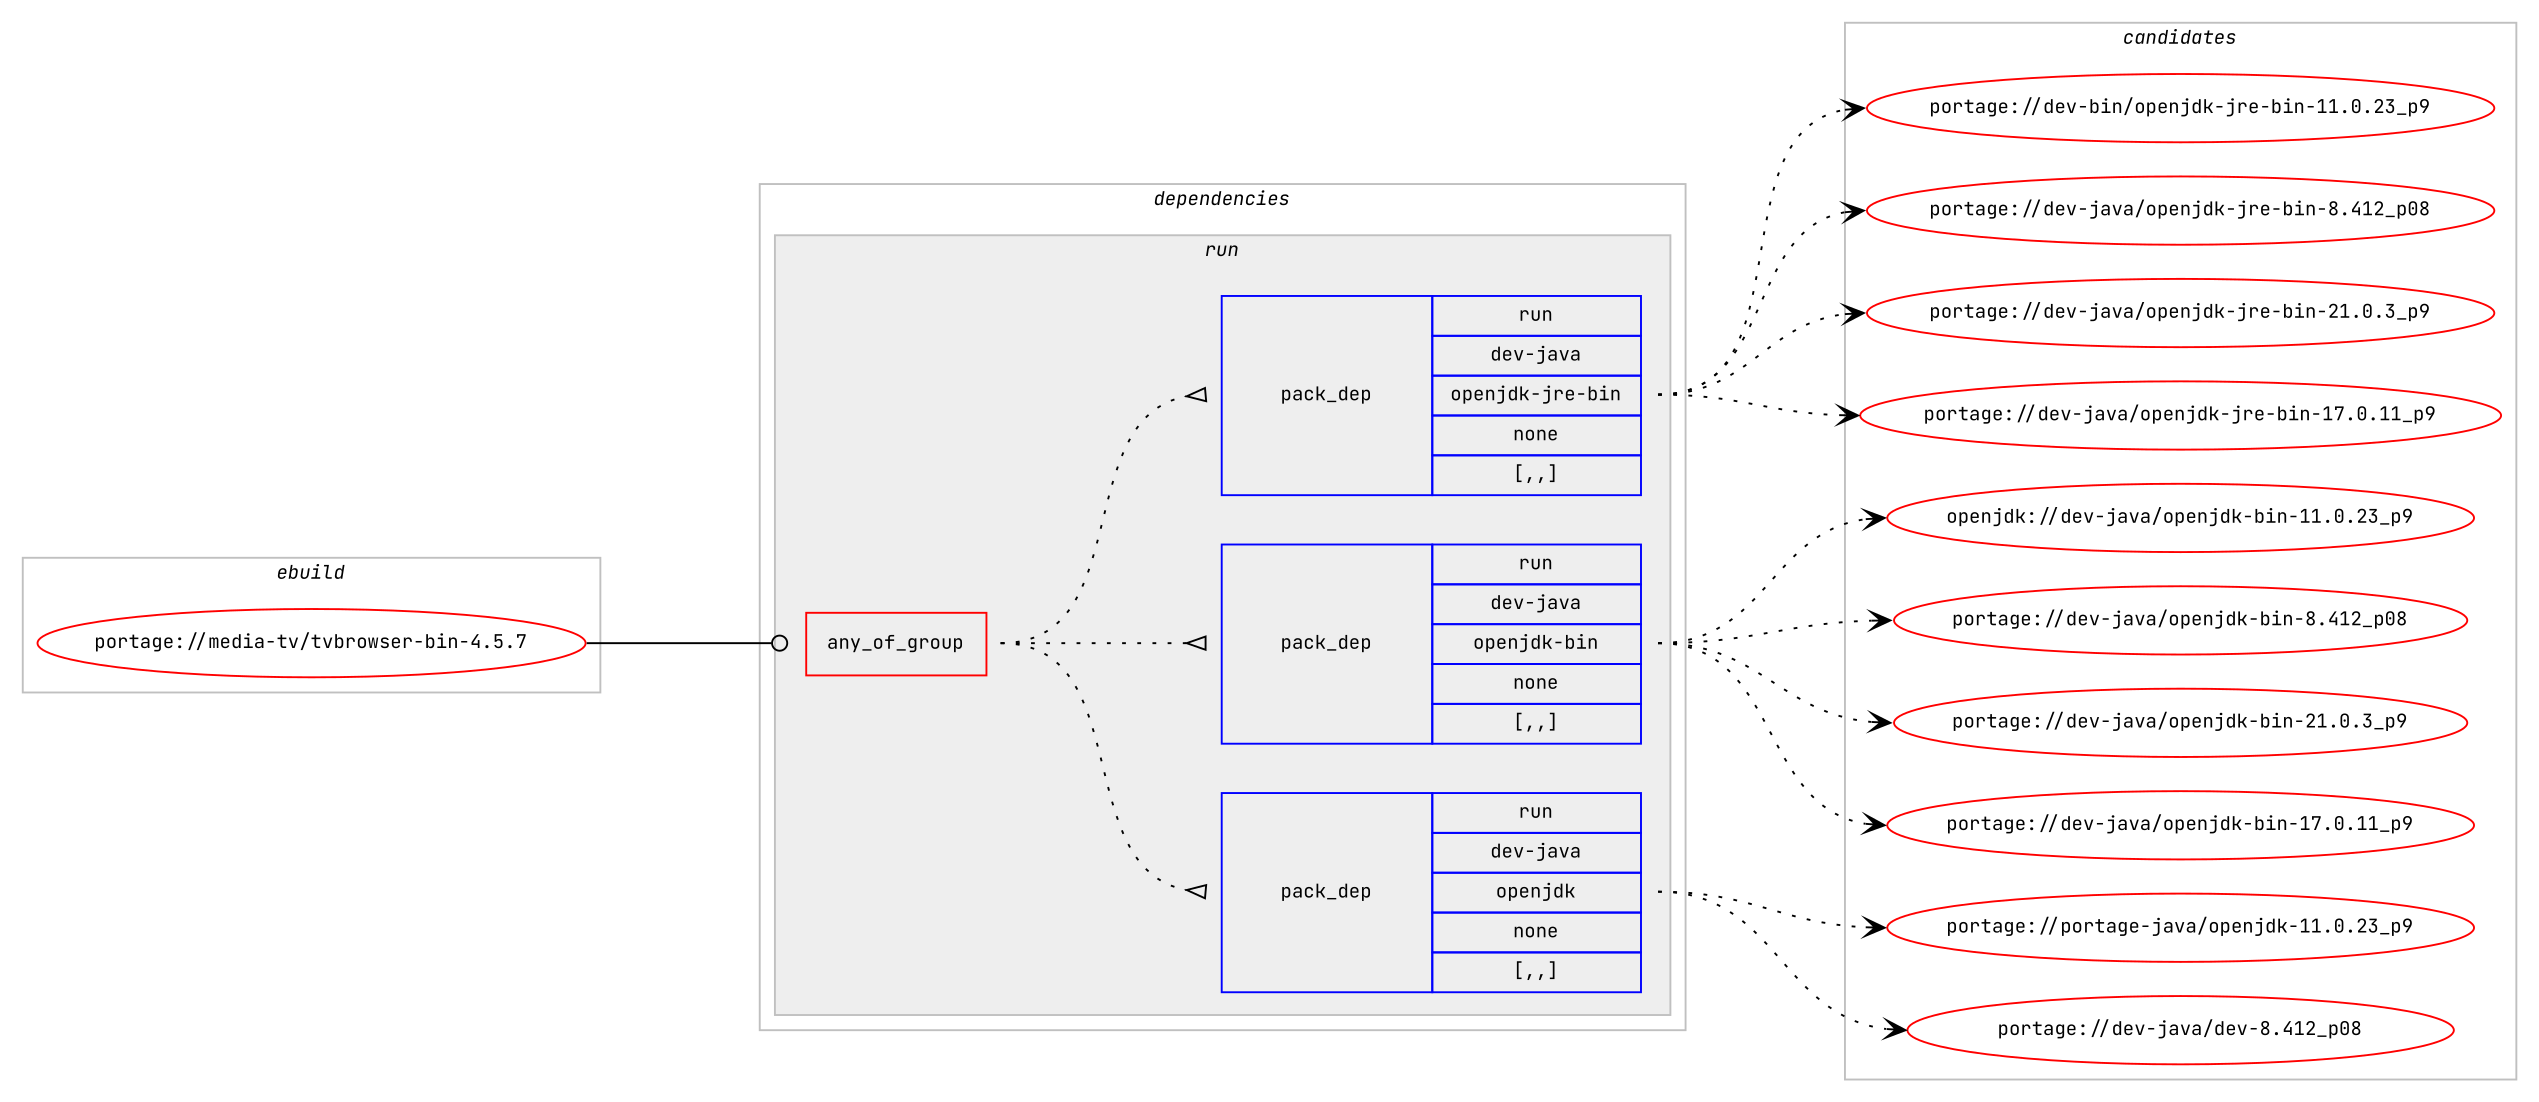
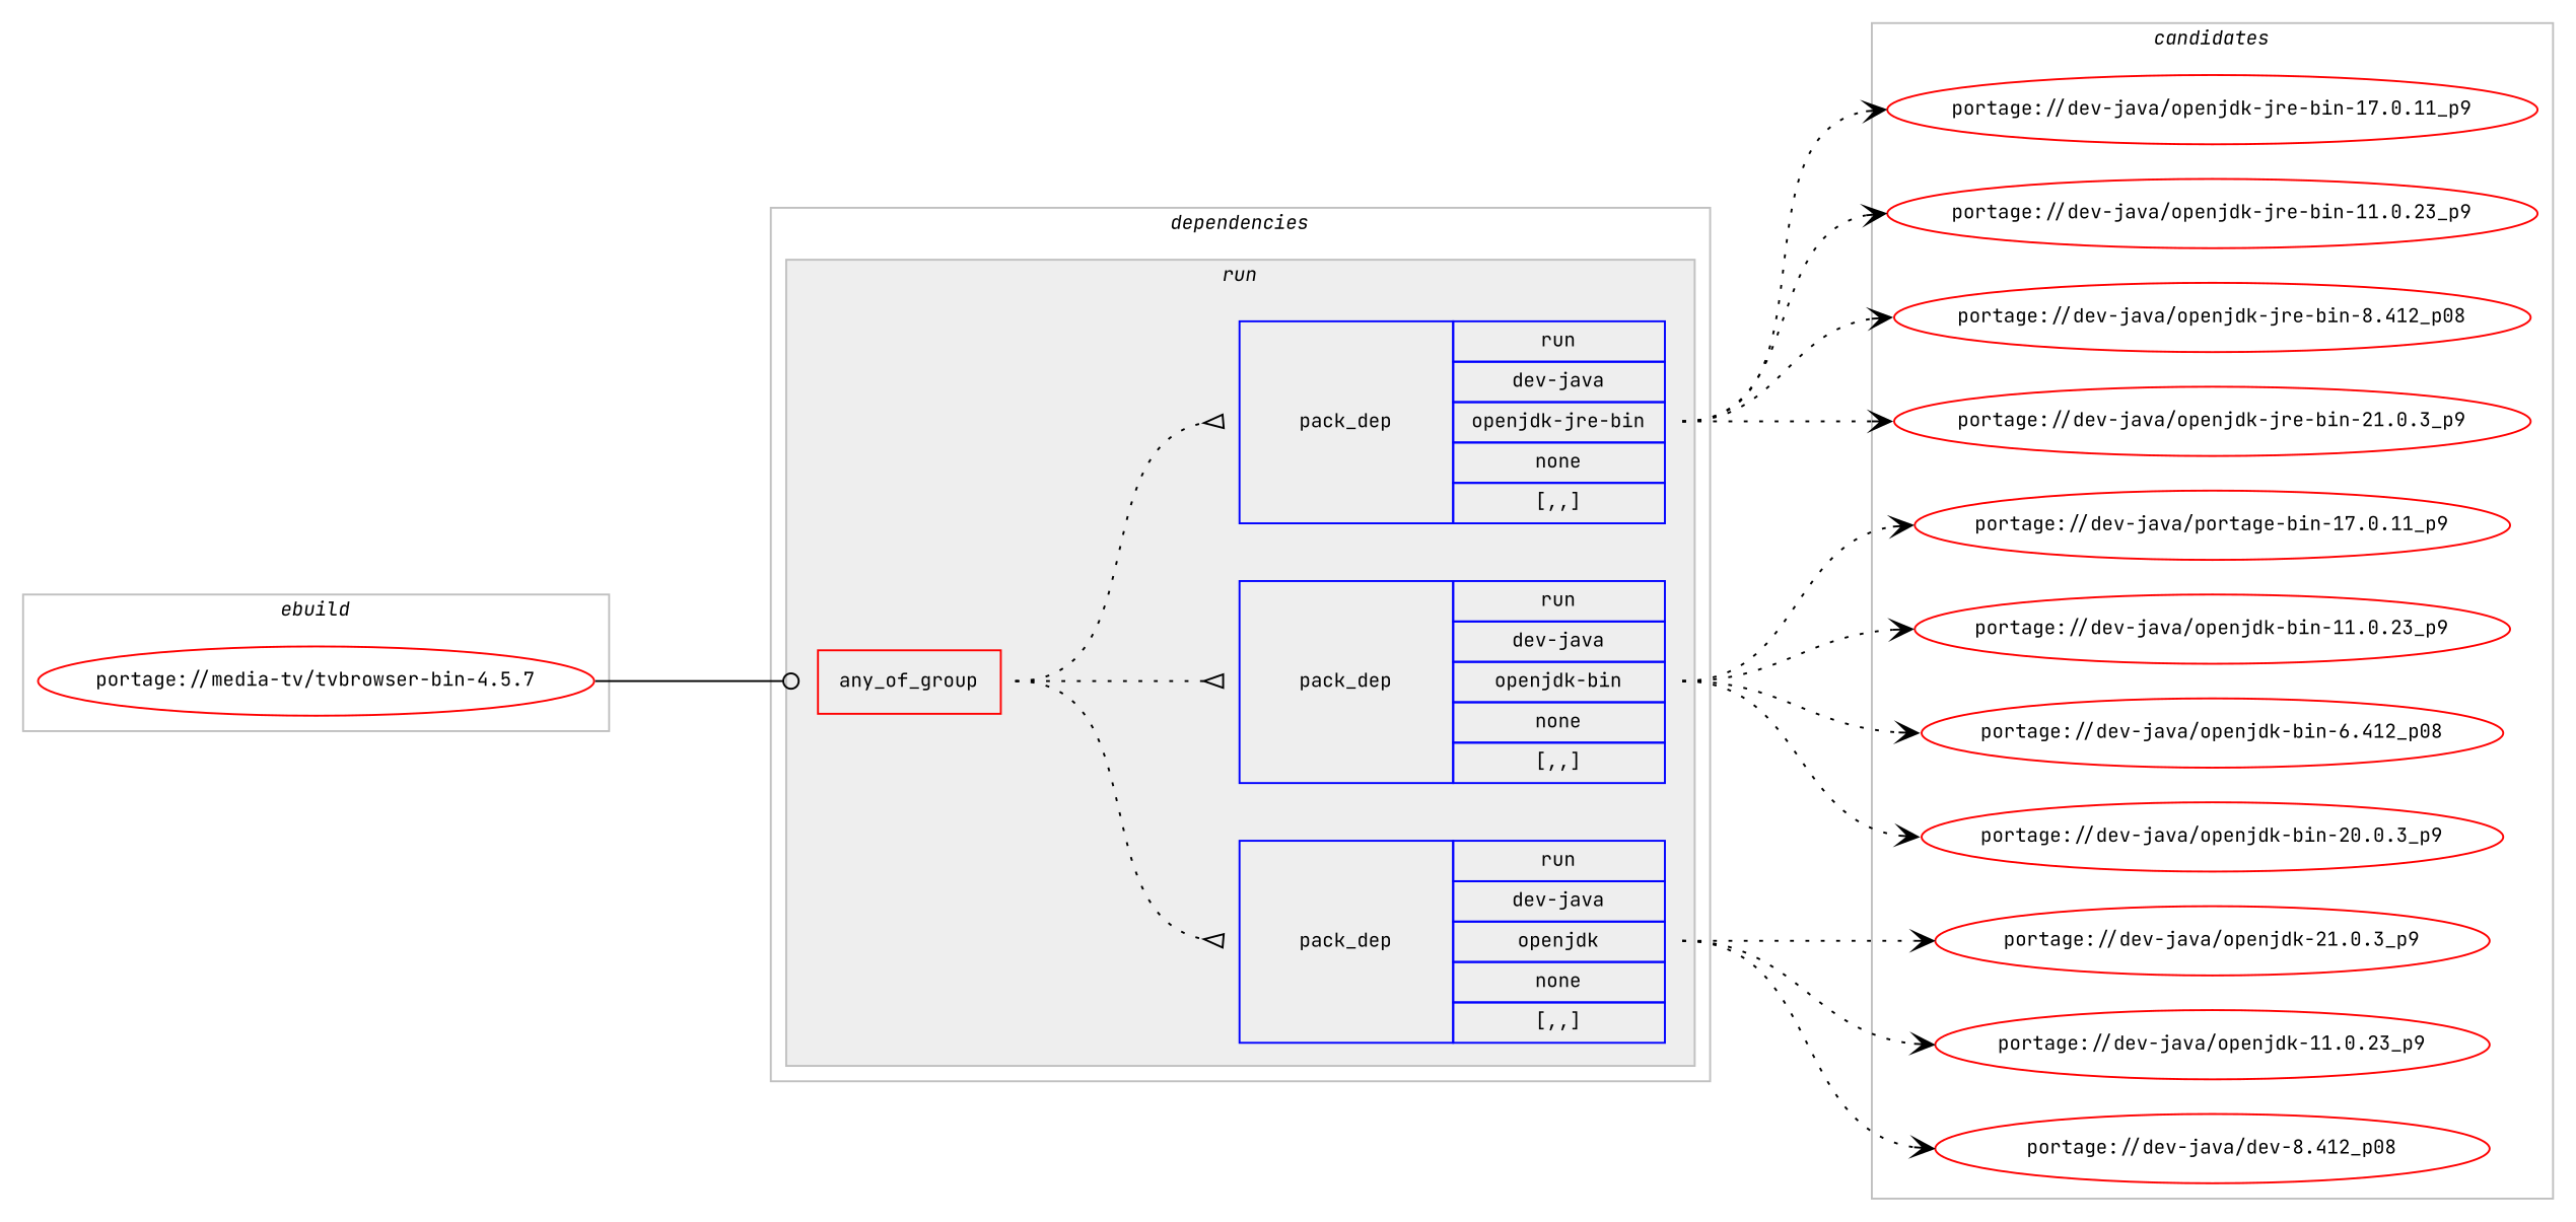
  digraph {
    compound=true
    concentrate=true
    fontname="JetBrains Mono"
    fontsize=10
    newrank=true
    rankdir=LR
    ranksep=1.5
    node [color=red fontname="JetBrains Mono" fontsize=10]
    edge [arrowhead=vee fontname="JetBrains Mono" headport=w style=dotted tailport=e weight=100]
    n1 [label="portage://media-tv/tvbrowser-bin-4.5.7" width=4]
    n2 [color=blue label=<<TABLE BORDER="0" CELLBORDER="1" CELLSPACING="0" CELLPADDING="4" WIDTH="220"><TR><TD ROWSPAN="6" CELLPADDING="30">pack_dep</TD></TR><TR><TD WIDTH="110">run</TD></TR><TR><TD>dev-java</TD></TR><TR><TD>openjdk</TD></TR><TR><TD>none</TD></TR><TR><TD>[,,]</TD></TR></TABLE>> shape=none]
    n3 [color=blue label=<<TABLE BORDER="0" CELLBORDER="1" CELLSPACING="0" CELLPADDING="4" WIDTH="220"><TR><TD ROWSPAN="6" CELLPADDING="30">pack_dep</TD></TR><TR><TD WIDTH="110">run</TD></TR><TR><TD>dev-java</TD></TR><TR><TD>openjdk-bin</TD></TR><TR><TD>none</TD></TR><TR><TD>[,,]</TD></TR></TABLE>> shape=none]
    n4 [color=blue label=<<TABLE BORDER="0" CELLBORDER="1" CELLSPACING="0" CELLPADDING="4" WIDTH="220"><TR><TD ROWSPAN="6" CELLPADDING="30">pack_dep</TD></TR><TR><TD WIDTH="110">run</TD></TR><TR><TD>dev-java</TD></TR><TR><TD>openjdk-jre-bin</TD></TR><TR><TD>none</TD></TR><TR><TD>[,,]</TD></TR></TABLE>> shape=none]
    n5 [label=<<TABLE BORDER="0" CELLBORDER="1" CELLSPACING="0" CELLPADDING="4"><TR><TD CELLPADDING="10">any_of_group</TD></TR></TABLE>> shape=none]
-   n7 [label="portage://portage-java/openjdk-11.0.23_p9" width=4]
+   n6 [label="portage://dev-java/openjdk-21.0.3_p9" width=4]
+   n7 [label="portage://dev-java/openjdk-11.0.23_p9" width=4]
    n8 [label="portage://dev-java/dev-8.412_p08" width=4]
-   n9 [label="portage://dev-java/openjdk-bin-21.0.3_p9" width=4]
-   n10 [label="portage://dev-java/openjdk-bin-17.0.11_p9" width=4]
-   n11 [label="openjdk://dev-java/openjdk-bin-11.0.23_p9" width=4]
-   n12 [label="portage://dev-java/openjdk-bin-8.412_p08" width=4]
+   n9 [label="portage://dev-java/openjdk-bin-20.0.3_p9" width=4]
+   n10 [label="portage://dev-java/portage-bin-17.0.11_p9" width=4]
+   n11 [label="portage://dev-java/openjdk-bin-11.0.23_p9" width=4]
+   n12 [label="portage://dev-java/openjdk-bin-6.412_p08" width=4]
    n13 [label="portage://dev-java/openjdk-jre-bin-21.0.3_p9" width=4]
    n14 [label="portage://dev-java/openjdk-jre-bin-17.0.11_p9" width=4]
-   n15 [label="portage://dev-bin/openjdk-jre-bin-11.0.23_p9" width=4]
+   n15 [label="portage://dev-java/openjdk-jre-bin-11.0.23_p9" width=4]
    n16 [label="portage://dev-java/openjdk-jre-bin-8.412_p08" width=4]
    subgraph cluster_1 {
      color=gray
      label=<<i>ebuild</i>>
      rank=same
      n1
    }
    subgraph cluster_2 {
      color=gray
      label=<<i>dependencies</i>>
      subgraph cluster_3 {
        color=gray
        fillcolor="#eeeeee"
        label=<<i>compile</i>>
        style=filled
      }
      subgraph cluster_4 {
        color=gray
        fillcolor="#eeeeee"
        label=<<i>compile and run</i>>
        style=filled
      }
      subgraph cluster_5 {
        color=gray
        fillcolor="#eeeeee"
        label=<<i>run</i>>
        style=filled
        subgraph sub_6 {
          color=gray
          fillcolor="#eeeeee"
          label=<<i>run</i>>
          style=filled
          n5
          subgraph sub_7 {
            color=gray
            fillcolor="#eeeeee"
            label=<<i>run</i>>
            style=filled
            n2
          }
          subgraph sub_8 {
            color=gray
            fillcolor="#eeeeee"
            label=<<i>run</i>>
            style=filled
            n3
          }
          subgraph sub_9 {
            color=gray
            fillcolor="#eeeeee"
            label=<<i>run</i>>
            style=filled
            n4
          }
        }
      }
    }
    subgraph cluster_10 {
      color=gray
      label=<<i>candidates</i>>
      rank=same
      subgraph sub_11 {
        color=black
        label=<<i>candidates</i>>
        nodesep=1
        rank=same
+       n6
        n7
        n8
      }
      subgraph sub_12 {
        color=black
        label=<<i>candidates</i>>
        nodesep=1
        rank=same
        n9
        n10
        n11
        n12
      }
      subgraph sub_13 {
        color=black
        label=<<i>candidates</i>>
        nodesep=1
        rank=same
        n13
        n14
        n15
        n16
      }
    }
    n1 -> n5 [arrowhead=odot style=solid weight=20]
+   n2 -> n6
    n2 -> n7
    n2 -> n8
    n3 -> n9
    n3 -> n10
    n3 -> n11
    n3 -> n12
    n4 -> n13
    n4 -> n14
    n4 -> n15
    n4 -> n16
    n5 -> n2 [arrowhead=oinv weight=20]
    n5 -> n3 [arrowhead=oinv weight=20]
    n5 -> n4 [arrowhead=oinv weight=20]
  }
